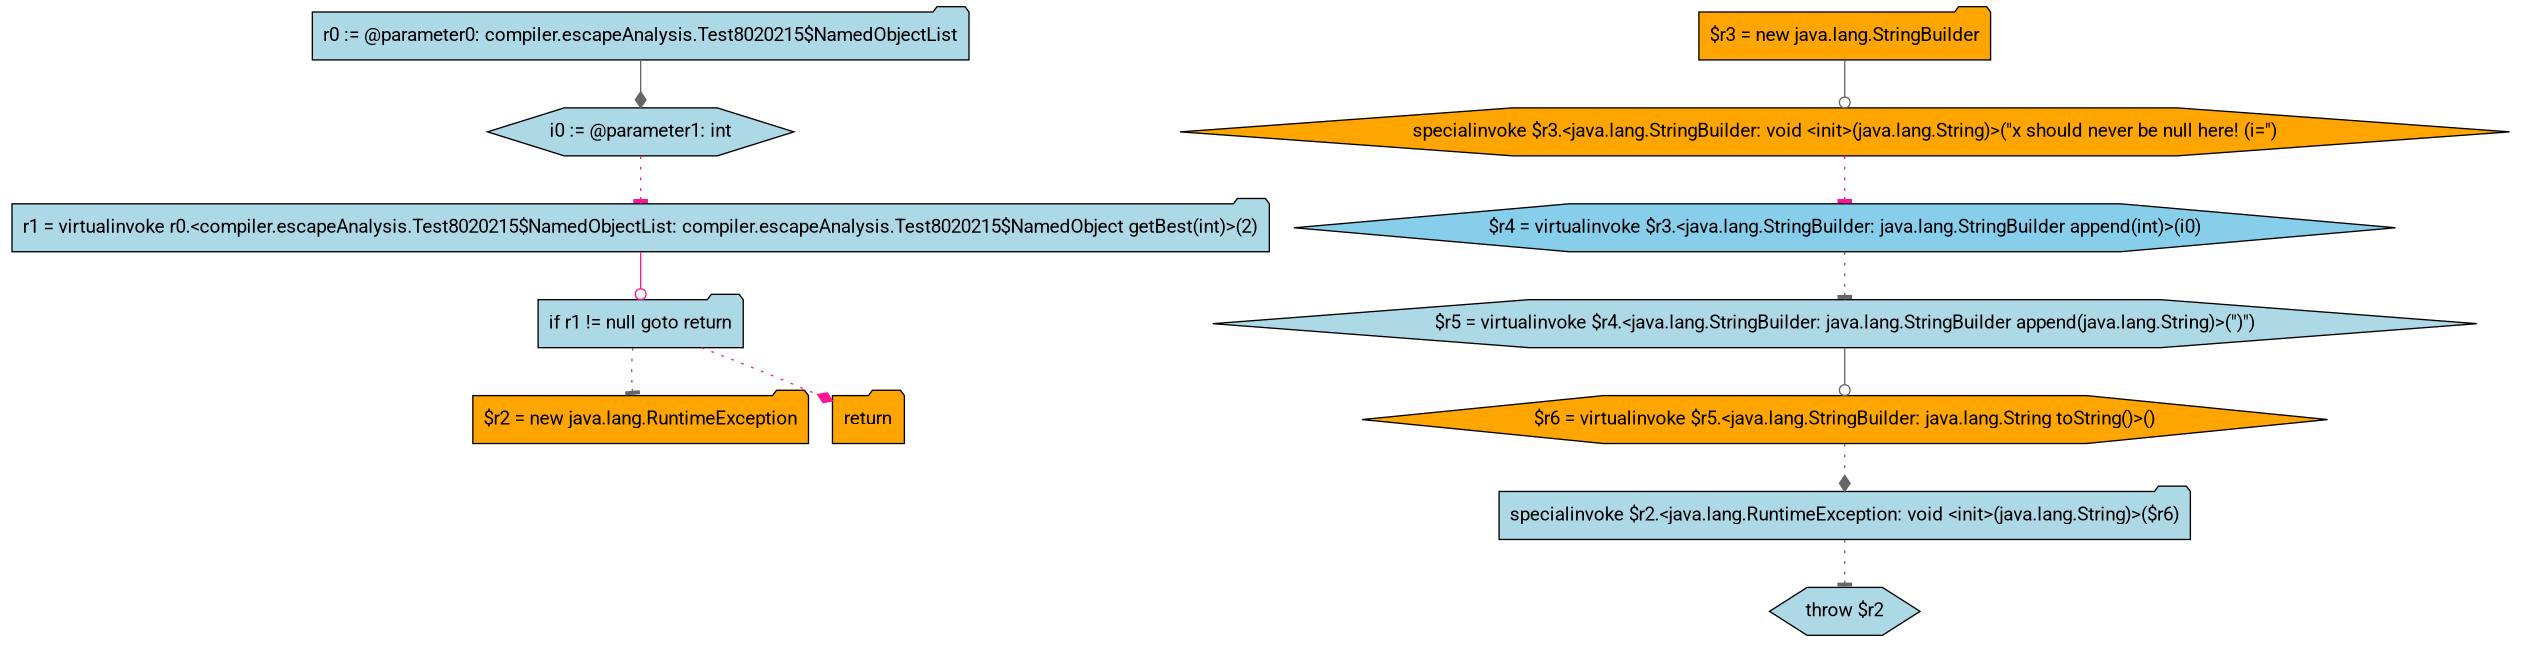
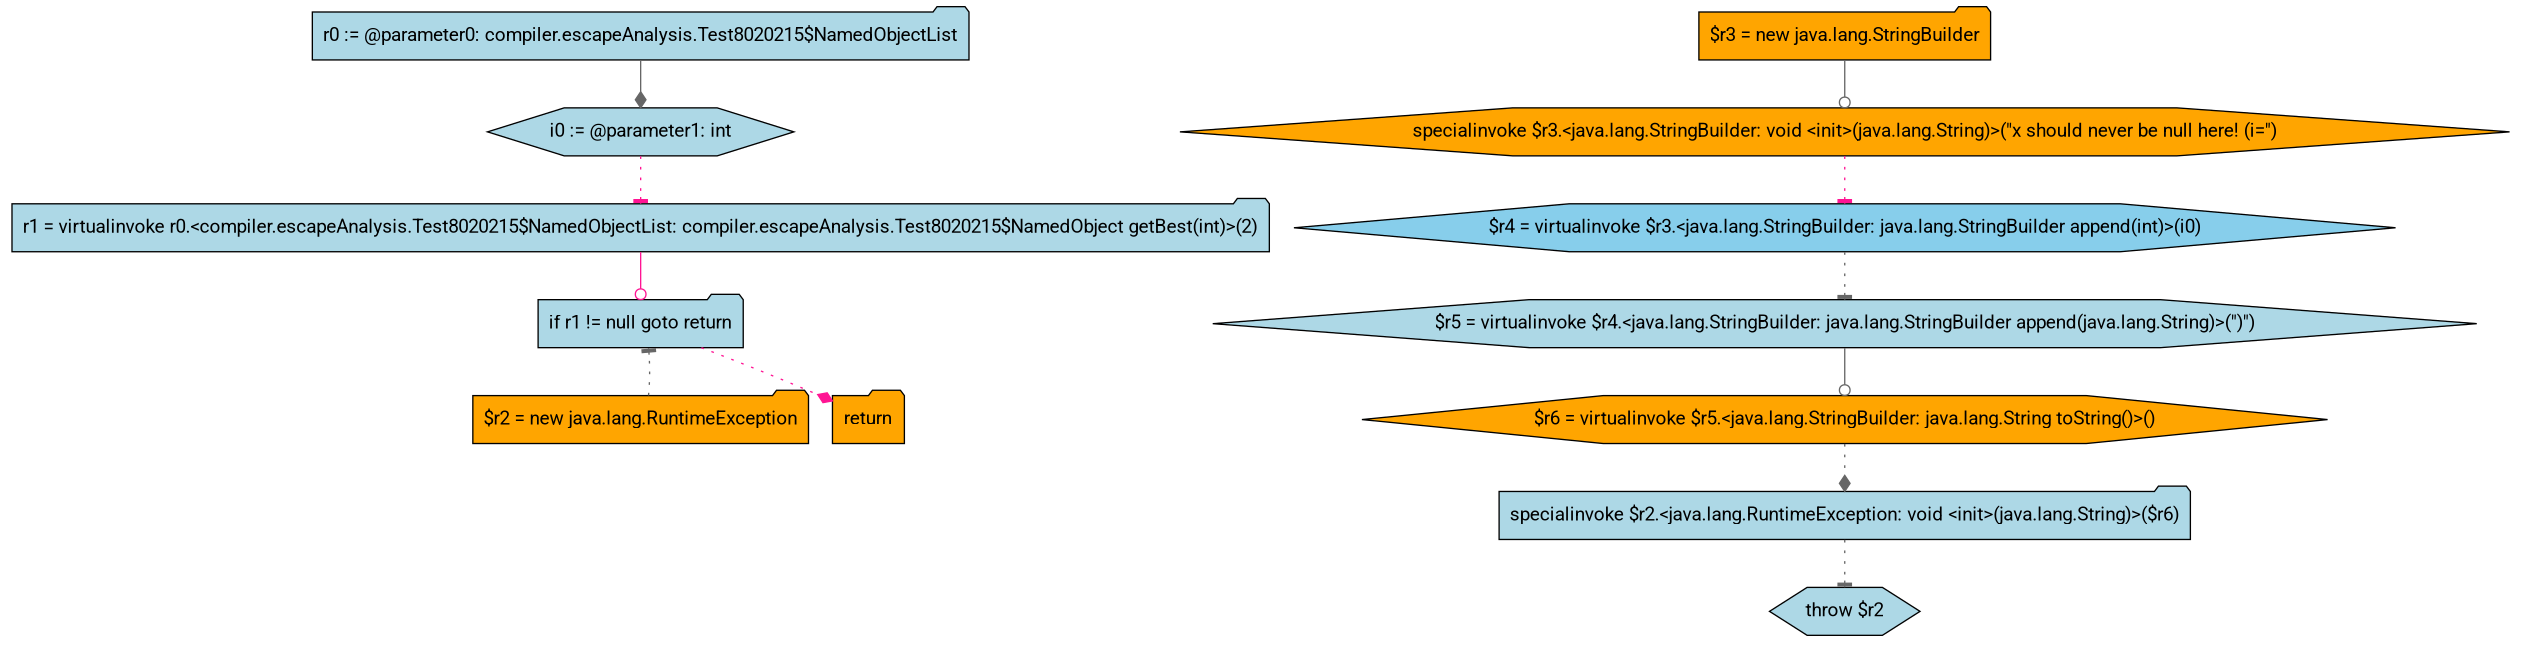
  digraph {
    fontname=Roboto
    node [fillcolor=lightblue fontname=Roboto shape=folder style=filled]
    edge [arrowhead=tee color=gray40 fontname=Roboto style=dotted]
    "i0 := @parameter1: int" [shape=hexagon]
    "r0 := @parameter0: compiler.escapeAnalysis.Test8020215$NamedObjectList"
    "r1 = virtualinvoke r0.<compiler.escapeAnalysis.Test8020215$NamedObjectList: compiler.escapeAnalysis.Test8020215$NamedObject getBest(int)>(2)"
    "if r1 != null goto return"
    "$r2 = new java.lang.RuntimeException" [fillcolor=orange]
    return [fillcolor=orange]
    "$r3 = new java.lang.StringBuilder" [fillcolor=orange]
    "specialinvoke $r3.<java.lang.StringBuilder: void <init>(java.lang.String)>(\"x should never be null here! (i=\")" [fillcolor=orange shape=hexagon]
    "$r4 = virtualinvoke $r3.<java.lang.StringBuilder: java.lang.StringBuilder append(int)>(i0)" [fillcolor=skyblue shape=hexagon]
    "$r5 = virtualinvoke $r4.<java.lang.StringBuilder: java.lang.StringBuilder append(java.lang.String)>(\")\")" [shape=hexagon]
    "$r6 = virtualinvoke $r5.<java.lang.StringBuilder: java.lang.String toString()>()" [fillcolor=orange shape=hexagon]
    "specialinvoke $r2.<java.lang.RuntimeException: void <init>(java.lang.String)>($r6)"
    "throw $r2" [shape=hexagon]
    "i0 := @parameter1: int" -> "r1 = virtualinvoke r0.<compiler.escapeAnalysis.Test8020215$NamedObjectList: compiler.escapeAnalysis.Test8020215$NamedObject getBest(int)>(2)" [color=deeppink]
    "r0 := @parameter0: compiler.escapeAnalysis.Test8020215$NamedObjectList" -> "i0 := @parameter1: int" [arrowhead=diamond style=solid]
    "r1 = virtualinvoke r0.<compiler.escapeAnalysis.Test8020215$NamedObjectList: compiler.escapeAnalysis.Test8020215$NamedObject getBest(int)>(2)" -> "if r1 != null goto return" [arrowhead=odot color=deeppink style=solid]
-   "if r1 != null goto return" -> "$r2 = new java.lang.RuntimeException"
+   "$r2 = new java.lang.RuntimeException" -> "if r1 != null goto return"
    "if r1 != null goto return" -> return [arrowhead=diamond color=deeppink]
    "$r3 = new java.lang.StringBuilder" -> "specialinvoke $r3.<java.lang.StringBuilder: void <init>(java.lang.String)>(\"x should never be null here! (i=\")" [arrowhead=odot style=solid]
    "specialinvoke $r3.<java.lang.StringBuilder: void <init>(java.lang.String)>(\"x should never be null here! (i=\")" -> "$r4 = virtualinvoke $r3.<java.lang.StringBuilder: java.lang.StringBuilder append(int)>(i0)" [color=deeppink]
    "$r4 = virtualinvoke $r3.<java.lang.StringBuilder: java.lang.StringBuilder append(int)>(i0)" -> "$r5 = virtualinvoke $r4.<java.lang.StringBuilder: java.lang.StringBuilder append(java.lang.String)>(\")\")"
    "$r5 = virtualinvoke $r4.<java.lang.StringBuilder: java.lang.StringBuilder append(java.lang.String)>(\")\")" -> "$r6 = virtualinvoke $r5.<java.lang.StringBuilder: java.lang.String toString()>()" [arrowhead=odot style=solid]
    "$r6 = virtualinvoke $r5.<java.lang.StringBuilder: java.lang.String toString()>()" -> "specialinvoke $r2.<java.lang.RuntimeException: void <init>(java.lang.String)>($r6)" [arrowhead=diamond]
    "specialinvoke $r2.<java.lang.RuntimeException: void <init>(java.lang.String)>($r6)" -> "throw $r2"
  }
